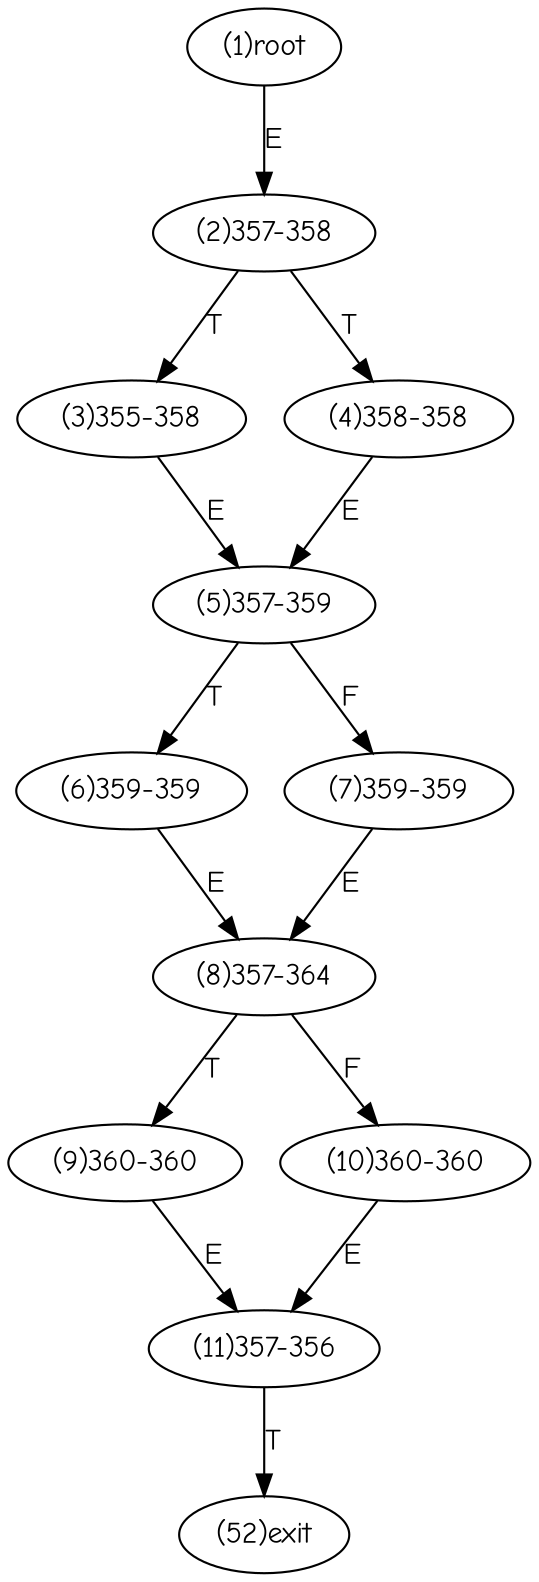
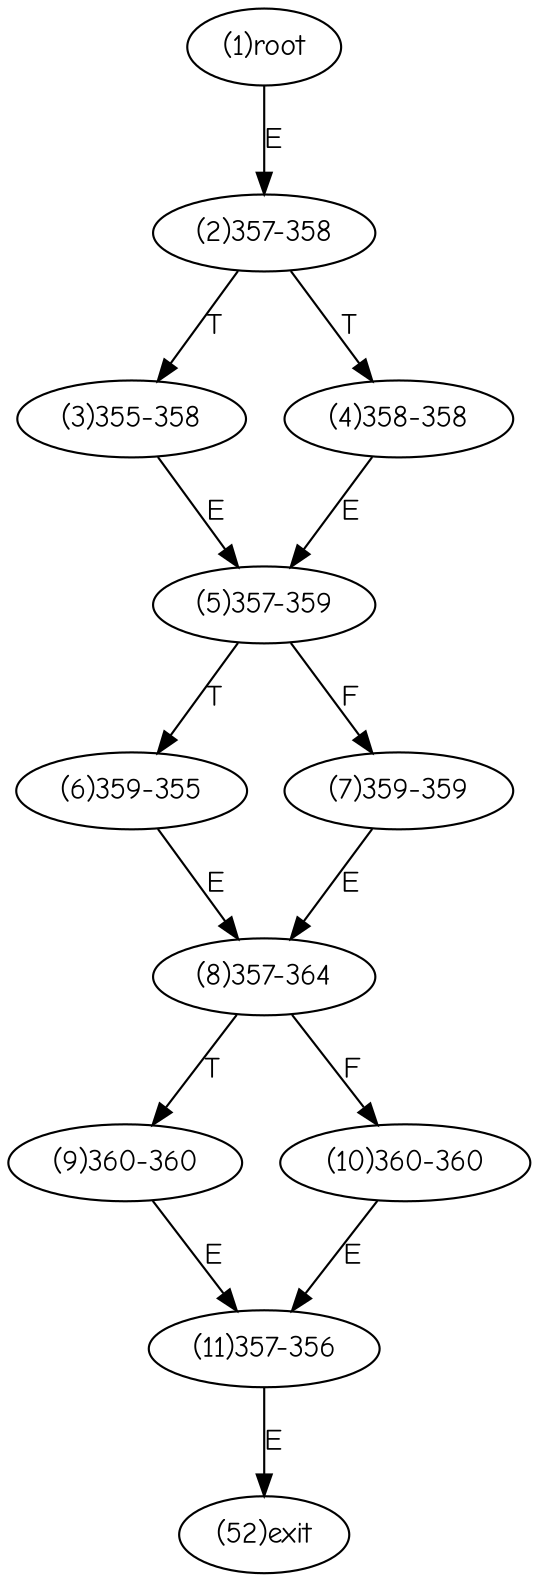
  digraph {
    fontname="Comic Neue"
    node [fontname="Comic Neue"]
    edge [fontname="Comic Neue"]
    n1 [label="(1)root"]
    n2 [label="(2)357-358"]
    n3 [label="(3)355-358"]
    n4 [label="(4)358-358"]
    n5 [label="(5)357-359"]
-   n6 [label="(6)359-359"]
+   n6 [label="(6)359-355"]
    n7 [label="(7)359-359"]
    n8 [label="(8)357-364"]
    n9 [label="(9)360-360"]
    n10 [label="(10)360-360"]
    n11 [label="(11)357-356"]
    n12 [label="(52)exit"]
    n1 -> n2 [label=E]
    n2 -> n3 [label=T]
    n2 -> n4 [label=T]
    n3 -> n5 [label=E]
    n4 -> n5 [label=E]
    n5 -> n6 [label=T]
    n5 -> n7 [label=F]
    n6 -> n8 [label=E]
    n7 -> n8 [label=E]
    n8 -> n9 [label=T]
    n8 -> n10 [label=F]
    n9 -> n11 [label=E]
    n10 -> n11 [label=E]
-   n11 -> n12 [label=T]
+   n11 -> n12 [label=E]
  }
